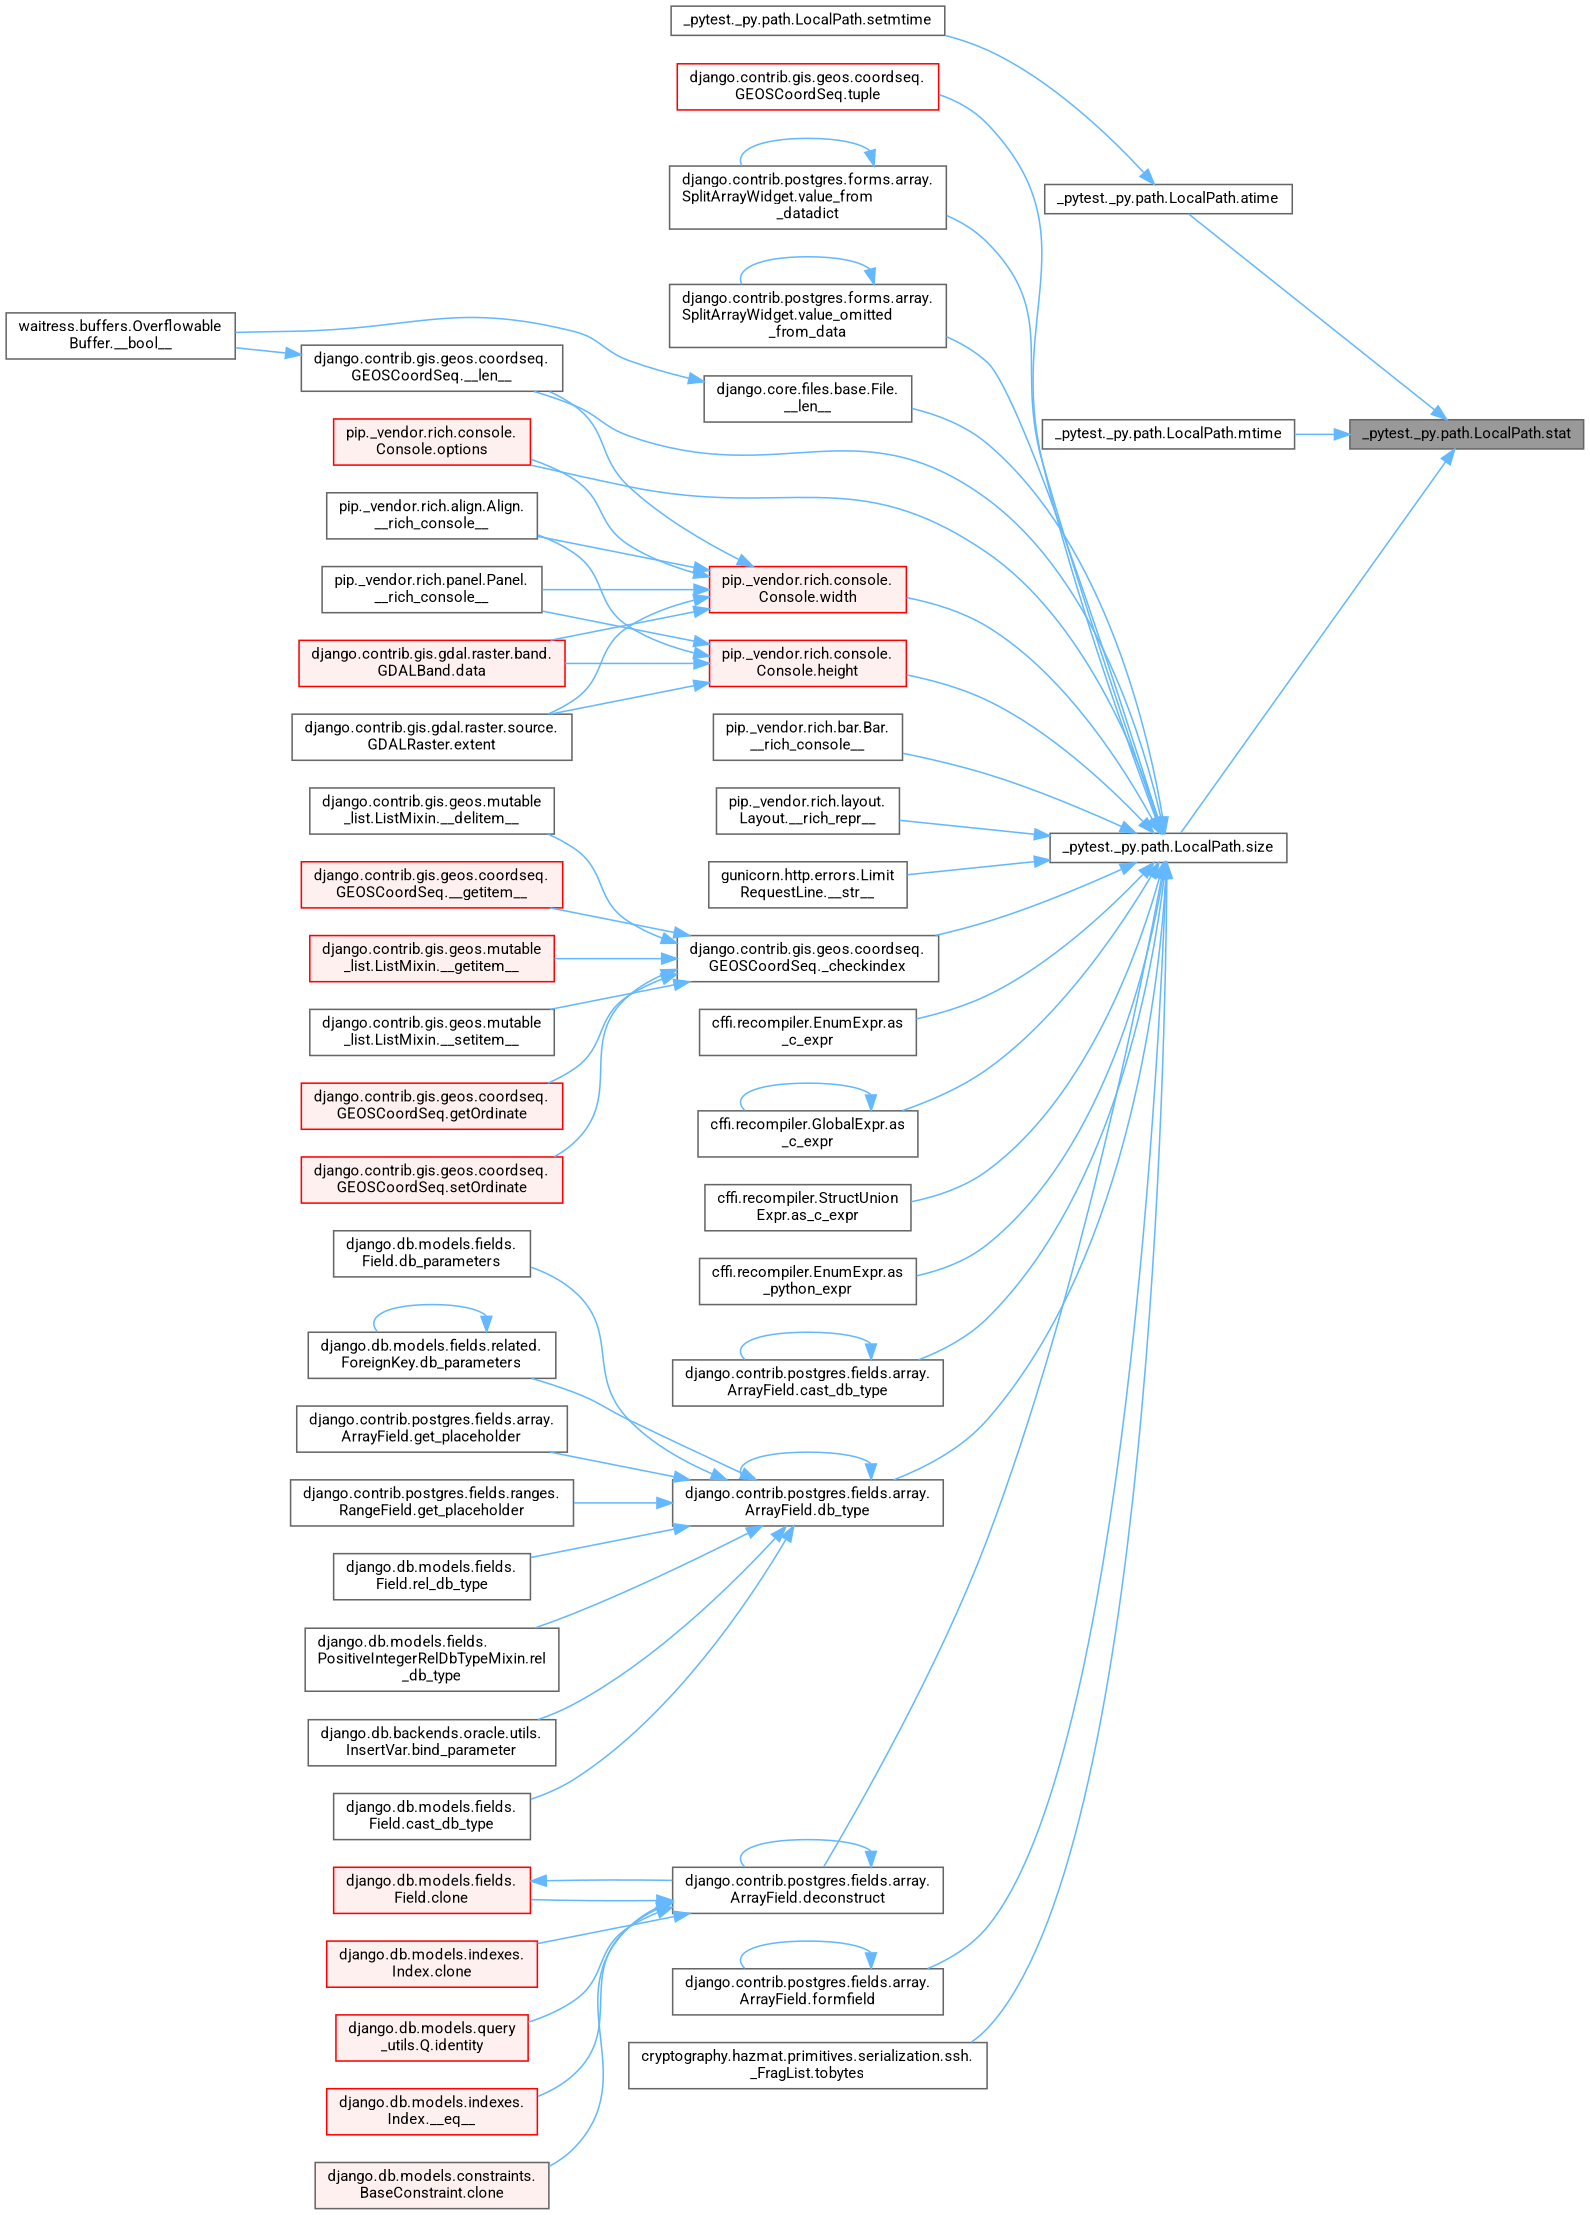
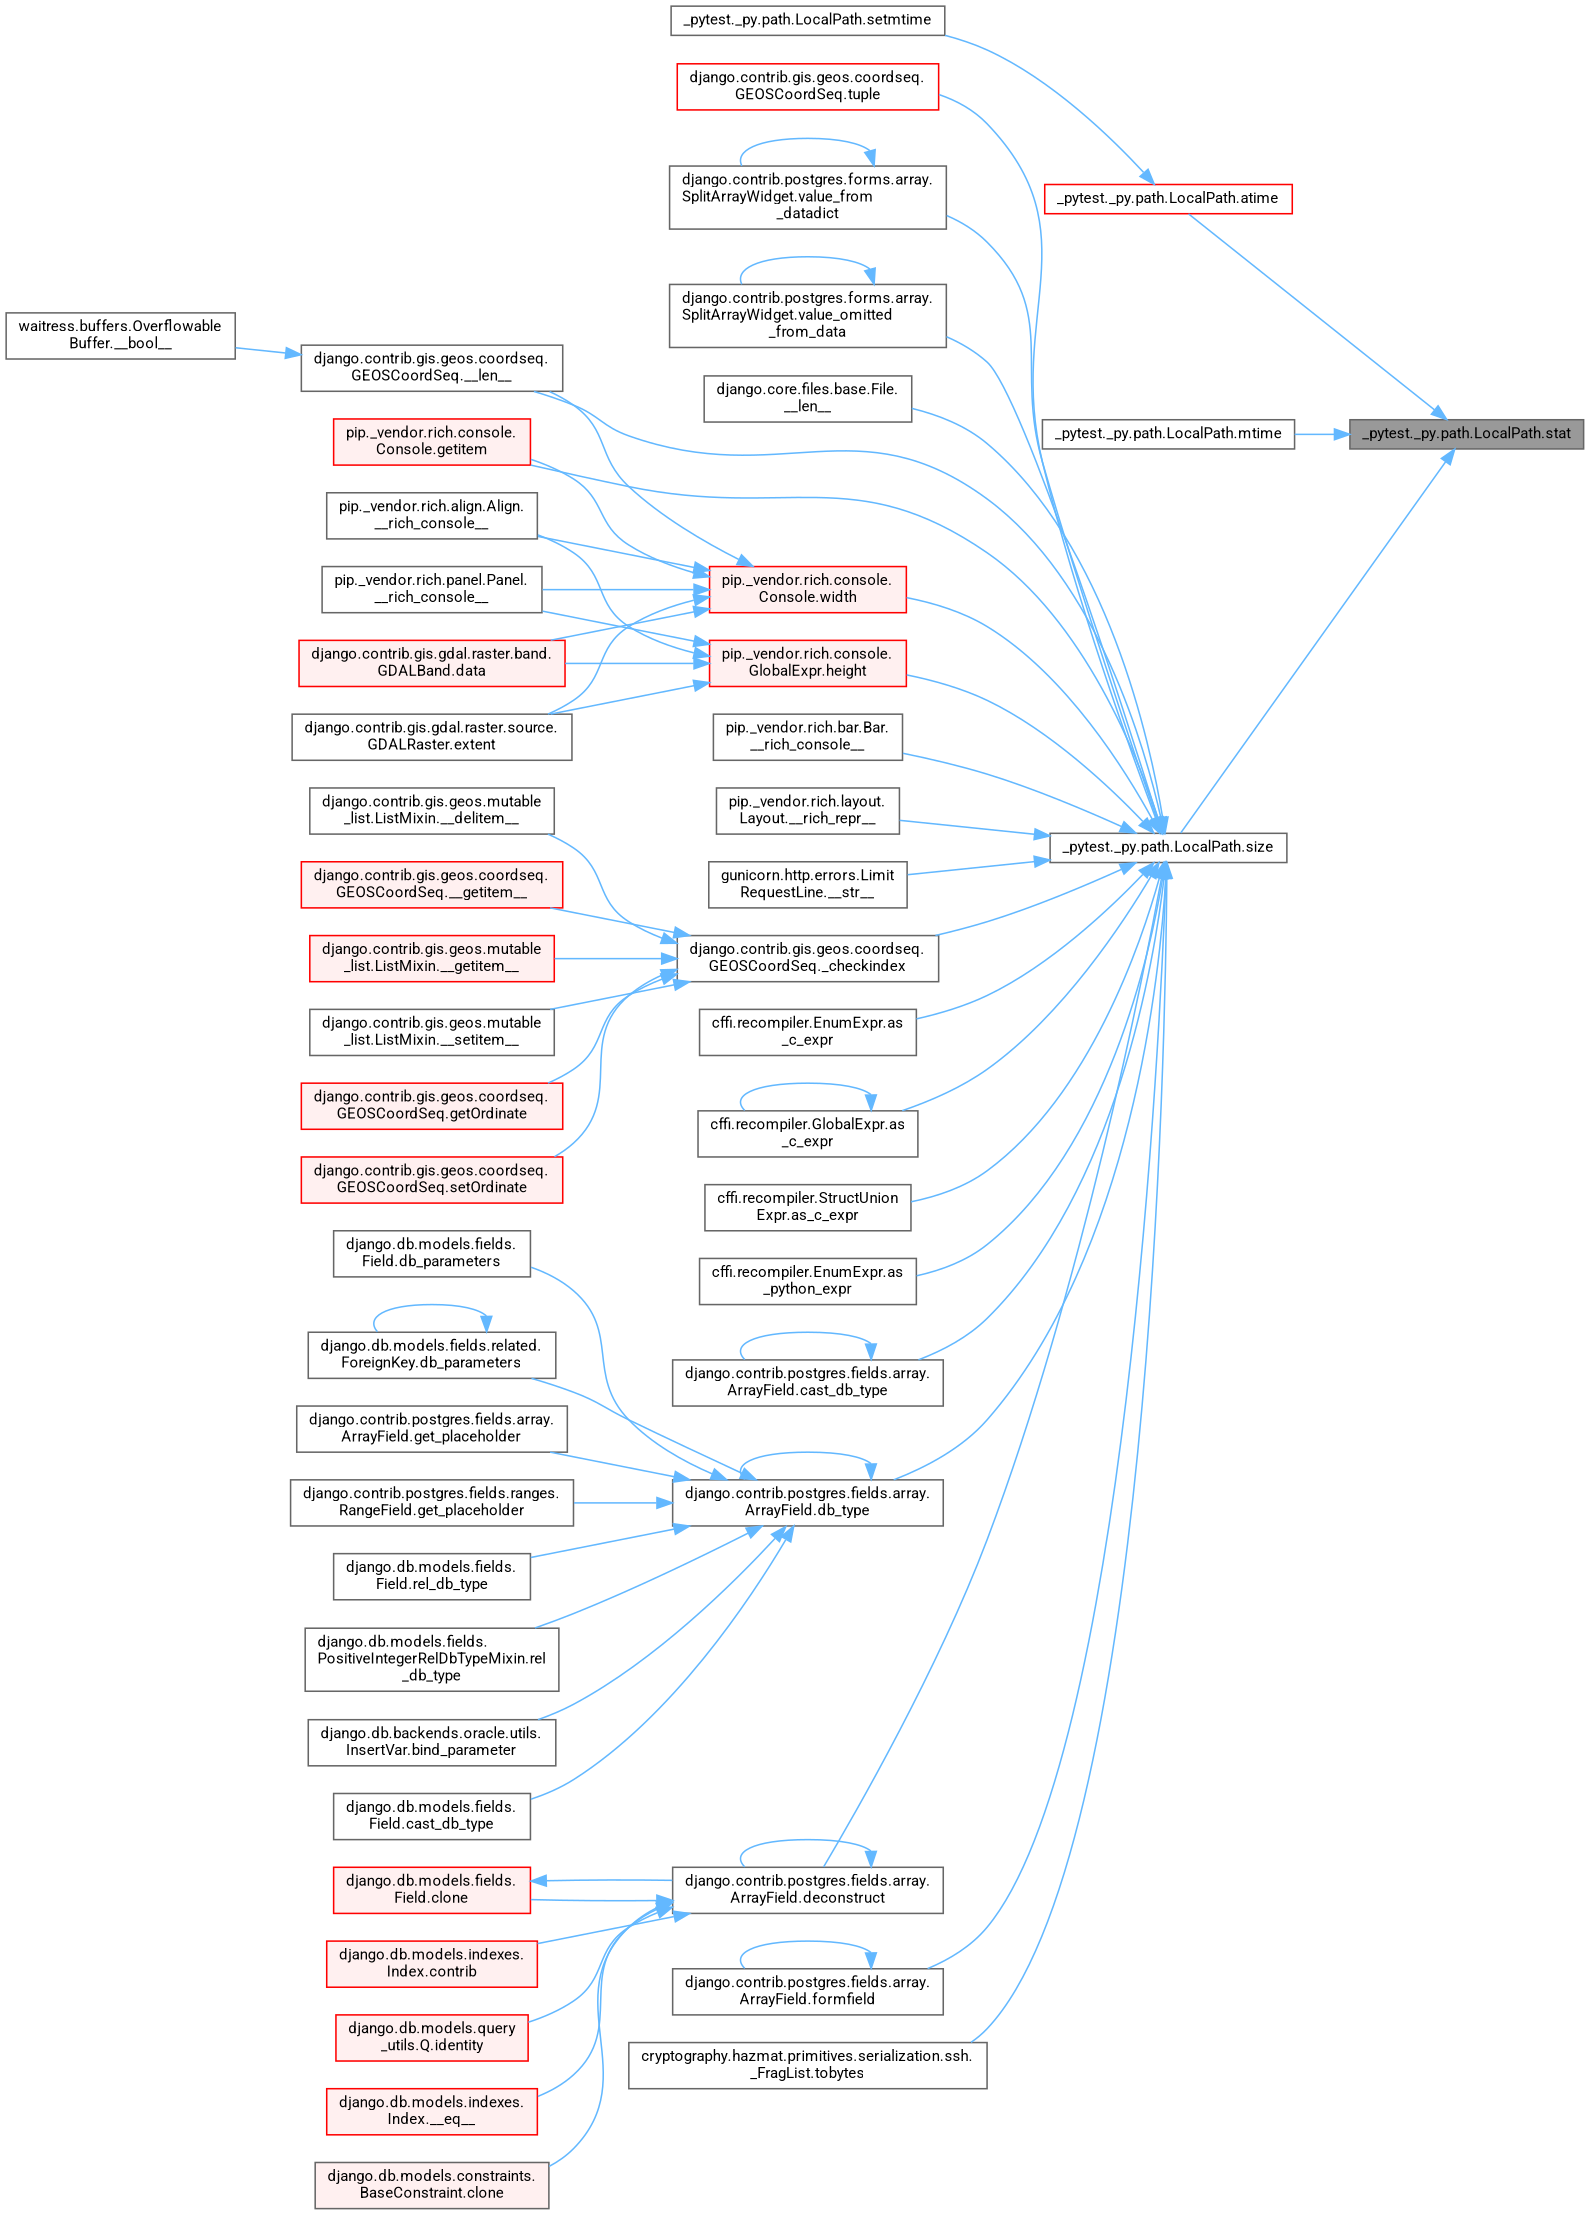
  digraph {
    fontname=Roboto
    rankdir=RL
    node [color=grey40 fillcolor=white fontname=Roboto fontsize=10 shape=box style=filled]
    edge [color=steelblue1 dir=back fontname=Roboto fontsize=10 labelfontname=Helvetica labelfontsize=10 style=solid]
    n1 [color=gray40 fillcolor=grey60 fontcolor=black height=0.2 label="_pytest._py.path.LocalPath.stat" width=0.4]
-   n2 [height=0.2 label="_pytest._py.path.LocalPath.atime" width=0.4]
+   n2 [color=red height=0.2 label="_pytest._py.path.LocalPath.atime" width=0.4]
    n3 [height=0.2 label="_pytest._py.path.LocalPath.mtime" width=0.4]
    n4 [height=0.2 label="_pytest._py.path.LocalPath.size" width=0.4]
    n5 [height=0.2 label="_pytest._py.path.LocalPath.setmtime" width=0.4]
    n6 [height=0.2 label="django.contrib.gis.geos.coordseq.\lGEOSCoordSeq.__len__" width=0.4]
    n7 [height=0.2 label="django.core.files.base.File.\l__len__" width=0.4]
    n8 [height=0.2 label="pip._vendor.rich.bar.Bar.\l__rich_console__" width=0.4]
    n9 [height=0.2 label="pip._vendor.rich.layout.\lLayout.__rich_repr__" width=0.4]
    n10 [height=0.2 label="gunicorn.http.errors.Limit\lRequestLine.__str__" width=0.4]
    n11 [height=0.2 label="django.contrib.gis.geos.coordseq.\lGEOSCoordSeq._checkindex" width=0.4]
    n12 [height=0.2 label="cffi.recompiler.EnumExpr.as\l_c_expr" width=0.4]
    n13 [height=0.2 label="cffi.recompiler.GlobalExpr.as\l_c_expr" width=0.4]
    n14 [height=0.2 label="cffi.recompiler.StructUnion\lExpr.as_c_expr" width=0.4]
    n15 [height=0.2 label="cffi.recompiler.EnumExpr.as\l_python_expr" width=0.4]
    n16 [height=0.2 label="django.contrib.postgres.fields.array.\lArrayField.cast_db_type" width=0.4]
    n17 [height=0.2 label="django.contrib.postgres.fields.array.\lArrayField.db_type" width=0.4]
    n18 [height=0.2 label="django.contrib.postgres.fields.array.\lArrayField.deconstruct" width=0.4]
    n19 [height=0.2 label="django.contrib.postgres.fields.array.\lArrayField.formfield" width=0.4]
-   n20 [color=red fillcolor="#FFF0F0" height=0.2 label="pip._vendor.rich.console.\lConsole.height" width=0.4]
-   n21 [color=red fillcolor="#FFF0F0" height=0.2 label="pip._vendor.rich.console.\lConsole.options" width=0.4]
+   n20 [color=red fillcolor="#FFF0F0" height=0.2 label="pip._vendor.rich.console.\lGlobalExpr.height" width=0.4]
+   n21 [color=red fillcolor="#FFF0F0" height=0.2 label="pip._vendor.rich.console.\lConsole.getitem" width=0.4]
    n22 [height=0.2 label="cryptography.hazmat.primitives.serialization.ssh.\l_FragList.tobytes" width=0.4]
    n23 [color=red height=0.2 label="django.contrib.gis.geos.coordseq.\lGEOSCoordSeq.tuple" width=0.4]
    n24 [height=0.2 label="django.contrib.postgres.forms.array.\lSplitArrayWidget.value_from\l_datadict" width=0.4]
    n25 [height=0.2 label="django.contrib.postgres.forms.array.\lSplitArrayWidget.value_omitted\l_from_data" width=0.4]
    n26 [color=red fillcolor="#FFF0F0" height=0.2 label="pip._vendor.rich.console.\lConsole.width" width=0.4]
    n27 [height=0.2 label="waitress.buffers.Overflowable\lBuffer.__bool__" width=0.4]
    n28 [height=0.2 label="django.contrib.gis.geos.mutable\l_list.ListMixin.__delitem__" width=0.4]
    n29 [color=red fillcolor="#FFF0F0" height=0.2 label="django.contrib.gis.geos.coordseq.\lGEOSCoordSeq.__getitem__" width=0.4]
    n30 [color=red fillcolor="#FFF0F0" height=0.2 label="django.contrib.gis.geos.mutable\l_list.ListMixin.__getitem__" width=0.4]
    n31 [height=0.2 label="django.contrib.gis.geos.mutable\l_list.ListMixin.__setitem__" width=0.4]
    n32 [color=red fillcolor="#FFF0F0" height=0.2 label="django.contrib.gis.geos.coordseq.\lGEOSCoordSeq.getOrdinate" width=0.4]
    n33 [color=red fillcolor="#FFF0F0" height=0.2 label="django.contrib.gis.geos.coordseq.\lGEOSCoordSeq.setOrdinate" width=0.4]
    n34 [height=0.2 label="django.db.backends.oracle.utils.\lInsertVar.bind_parameter" width=0.4]
    n35 [height=0.2 label="django.db.models.fields.\lField.cast_db_type" width=0.4]
    n36 [height=0.2 label="django.db.models.fields.\lField.db_parameters" width=0.4]
    n37 [height=0.2 label="django.db.models.fields.related.\lForeignKey.db_parameters" width=0.4]
    n38 [height=0.2 label="django.contrib.postgres.fields.array.\lArrayField.get_placeholder" width=0.4]
    n39 [height=0.2 label="django.contrib.postgres.fields.ranges.\lRangeField.get_placeholder" width=0.4]
    n40 [height=0.2 label="django.db.models.fields.\lField.rel_db_type" width=0.4]
    n41 [height=0.2 label="django.db.models.fields.\lPositiveIntegerRelDbTypeMixin.rel\l_db_type" width=0.4]
    n42 [color=red fillcolor="#FFF0F0" height=0.2 label="django.db.models.indexes.\lIndex.__eq__" width=0.4]
    n43 [fillcolor="#FFF0F0" height=0.2 label="django.db.models.constraints.\lBaseConstraint.clone" width=0.4]
    n44 [color=red fillcolor="#FFF0F0" height=0.2 label="django.db.models.fields.\lField.clone" width=0.4]
-   n45 [color=red fillcolor="#FFF0F0" height=0.2 label="django.db.models.indexes.\lIndex.clone" width=0.4]
+   n45 [color=red fillcolor="#FFF0F0" height=0.2 label="django.db.models.indexes.\lIndex.contrib" width=0.4]
    n46 [color=red fillcolor="#FFF0F0" height=0.2 label="django.db.models.query\l_utils.Q.identity" width=0.4]
    n47 [height=0.2 label="pip._vendor.rich.align.Align.\l__rich_console__" width=0.4]
    n48 [height=0.2 label="pip._vendor.rich.panel.Panel.\l__rich_console__" width=0.4]
    n49 [color=red fillcolor="#FFF0F0" height=0.2 label="django.contrib.gis.gdal.raster.band.\lGDALBand.data" width=0.4]
    n50 [height=0.2 label="django.contrib.gis.gdal.raster.source.\lGDALRaster.extent" width=0.4]
    n1 -> n2
    n1 -> n3
    n1 -> n4
    n2 -> n5
    n4 -> n6
    n4 -> n7
    n4 -> n8
    n4 -> n9
    n4 -> n10
    n4 -> n11
    n4 -> n12
    n4 -> n13
    n4 -> n14
    n4 -> n15
    n4 -> n16
    n4 -> n17
    n4 -> n18
    n4 -> n19
    n4 -> n20
    n4 -> n21
    n4 -> n22
    n4 -> n23
    n4 -> n24
    n4 -> n25
    n4 -> n26
    n6 -> n27
-   n7 -> n27
    n11 -> n28
    n11 -> n29
    n11 -> n30
    n11 -> n31
    n11 -> n32
    n11 -> n33
    n13 -> n13
    n16 -> n16
    n17 -> n17
    n17 -> n34
    n17 -> n35
    n17 -> n36
    n17 -> n37
    n17 -> n38
    n17 -> n39
    n17 -> n40
    n17 -> n41
    n18 -> n18
    n18 -> n42
    n18 -> n43
    n18 -> n44
    n18 -> n45
    n18 -> n46
    n19 -> n19
    n20 -> n47
    n20 -> n48
    n20 -> n49
    n20 -> n50
    n24 -> n24
    n25 -> n25
    n26 -> n6
    n26 -> n21
    n26 -> n47
    n26 -> n48
    n26 -> n49
    n26 -> n50
    n37 -> n37
    n44 -> n18
  }
